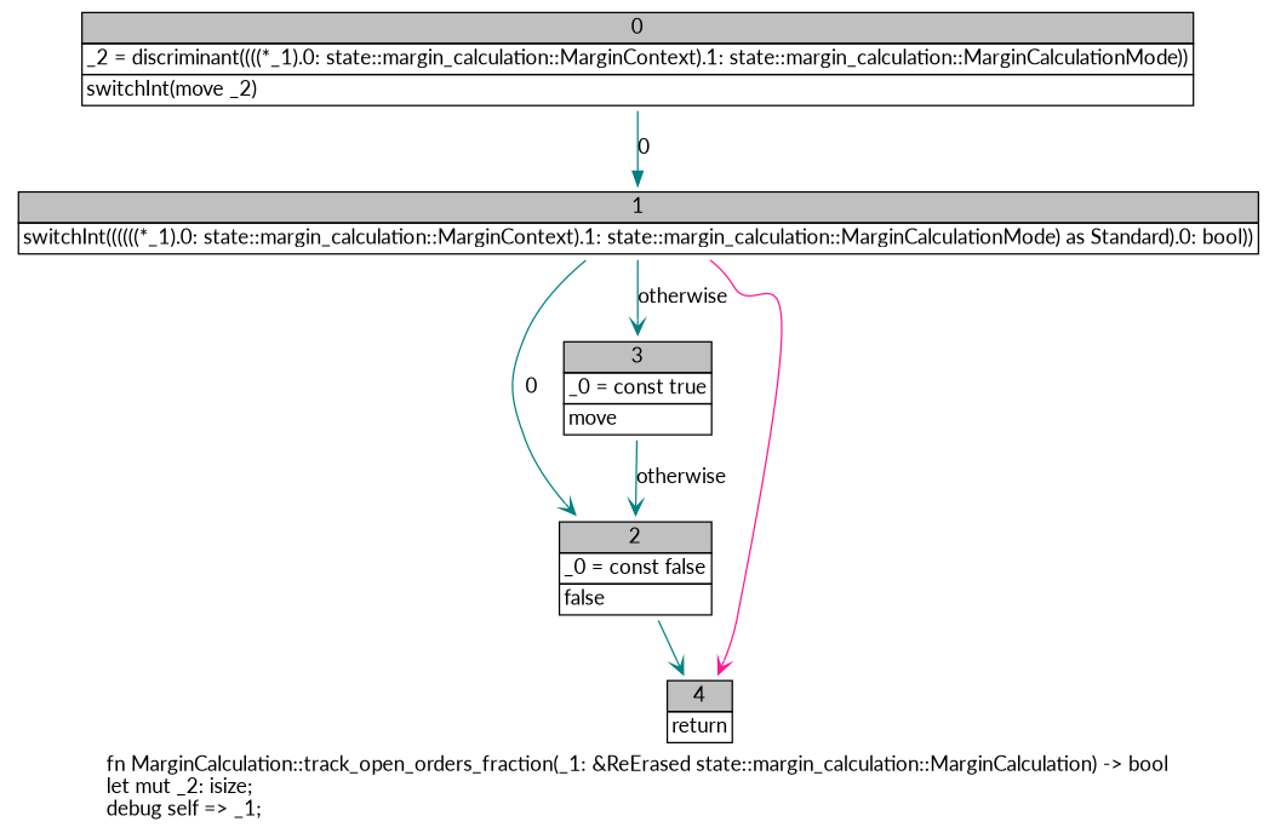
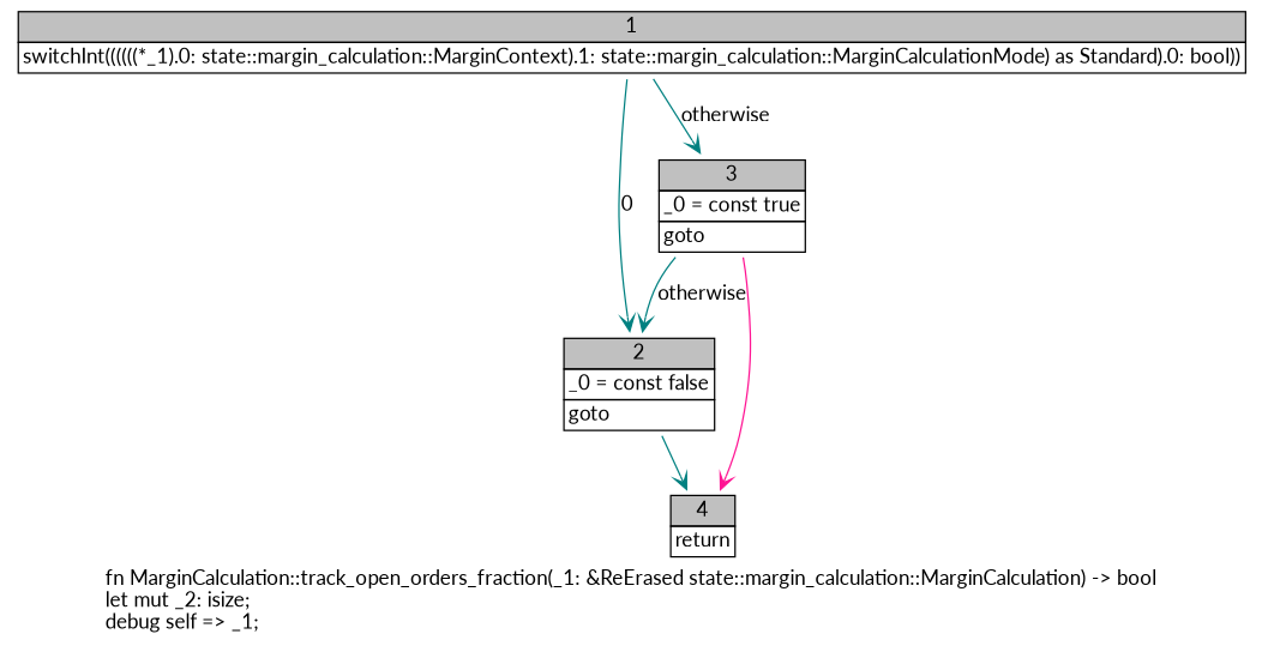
  digraph {
    fontname=Lato
    label=<fn MarginCalculation::track_open_orders_fraction(_1: &amp;ReErased state::margin_calculation::MarginCalculation) -&gt; bool<br align="left"/>let mut _2: isize;<br align="left"/>debug self =&gt; _1;<br align="left"/>>
    node [fontname=Lato shape=none]
    edge [arrowhead=vee color=teal fontname=Lato]
-   n1 [label=<<table border="0" cellborder="1" cellspacing="0"><tr><td bgcolor="gray" align="center" colspan="1">0</td></tr><tr><td align="left" balign="left">_2 = discriminant((((*_1).0: state::margin_calculation::MarginContext).1: state::margin_calculation::MarginCalculationMode))<br/></td></tr><tr><td align="left">switchInt(move _2)</td></tr></table>>]
    n2 [label=<<table border="0" cellborder="1" cellspacing="0"><tr><td bgcolor="gray" align="center" colspan="1">1</td></tr><tr><td align="left">switchInt((((((*_1).0: state::margin_calculation::MarginContext).1: state::margin_calculation::MarginCalculationMode) as Standard).0: bool))</td></tr></table>>]
-   n3 [label=<<table border="0" cellborder="1" cellspacing="0"><tr><td bgcolor="gray" align="center" colspan="1">2</td></tr><tr><td align="left" balign="left">_0 = const false<br/></td></tr><tr><td align="left">false</td></tr></table>>]
-   n4 [label=<<table border="0" cellborder="1" cellspacing="0"><tr><td bgcolor="gray" align="center" colspan="1">3</td></tr><tr><td align="left" balign="left">_0 = const true<br/></td></tr><tr><td align="left">move</td></tr></table>>]
+   n3 [label=<<table border="0" cellborder="1" cellspacing="0"><tr><td bgcolor="gray" align="center" colspan="1">2</td></tr><tr><td align="left" balign="left">_0 = const false<br/></td></tr><tr><td align="left">goto</td></tr></table>>]
+   n4 [label=<<table border="0" cellborder="1" cellspacing="0"><tr><td bgcolor="gray" align="center" colspan="1">3</td></tr><tr><td align="left" balign="left">_0 = const true<br/></td></tr><tr><td align="left">goto</td></tr></table>>]
    n5 [label=<<table border="0" cellborder="1" cellspacing="0"><tr><td bgcolor="gray" align="center" colspan="1">4</td></tr><tr><td align="left">return</td></tr></table>>]
-   n1 -> n2 [arrowhead=normal label=0]
    n2 -> n3 [label=0]
    n2 -> n4 [label=otherwise]
    n3 -> n5
    n4 -> n3 [label=otherwise]
-   n2 -> n5 [color=deeppink]
+   n4 -> n5 [color=deeppink]
  }
